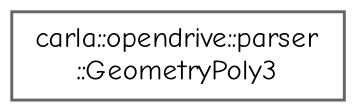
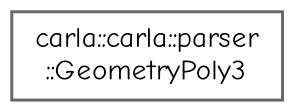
  digraph {
    rankdir=LR
    fontname="Comic Neue"
-   n1 [color=grey40 fillcolor=white fontname="Comic Neue" fontsize=10 height=0.2 label="carla::opendrive::parser\l::GeometryPoly3" shape=box style=filled width=0.4]
+   n1 [color=grey40 fillcolor=white fontname="Comic Neue" fontsize=10 height=0.2 label="carla::carla::parser\l::GeometryPoly3" shape=box style=filled width=0.4]
  }
